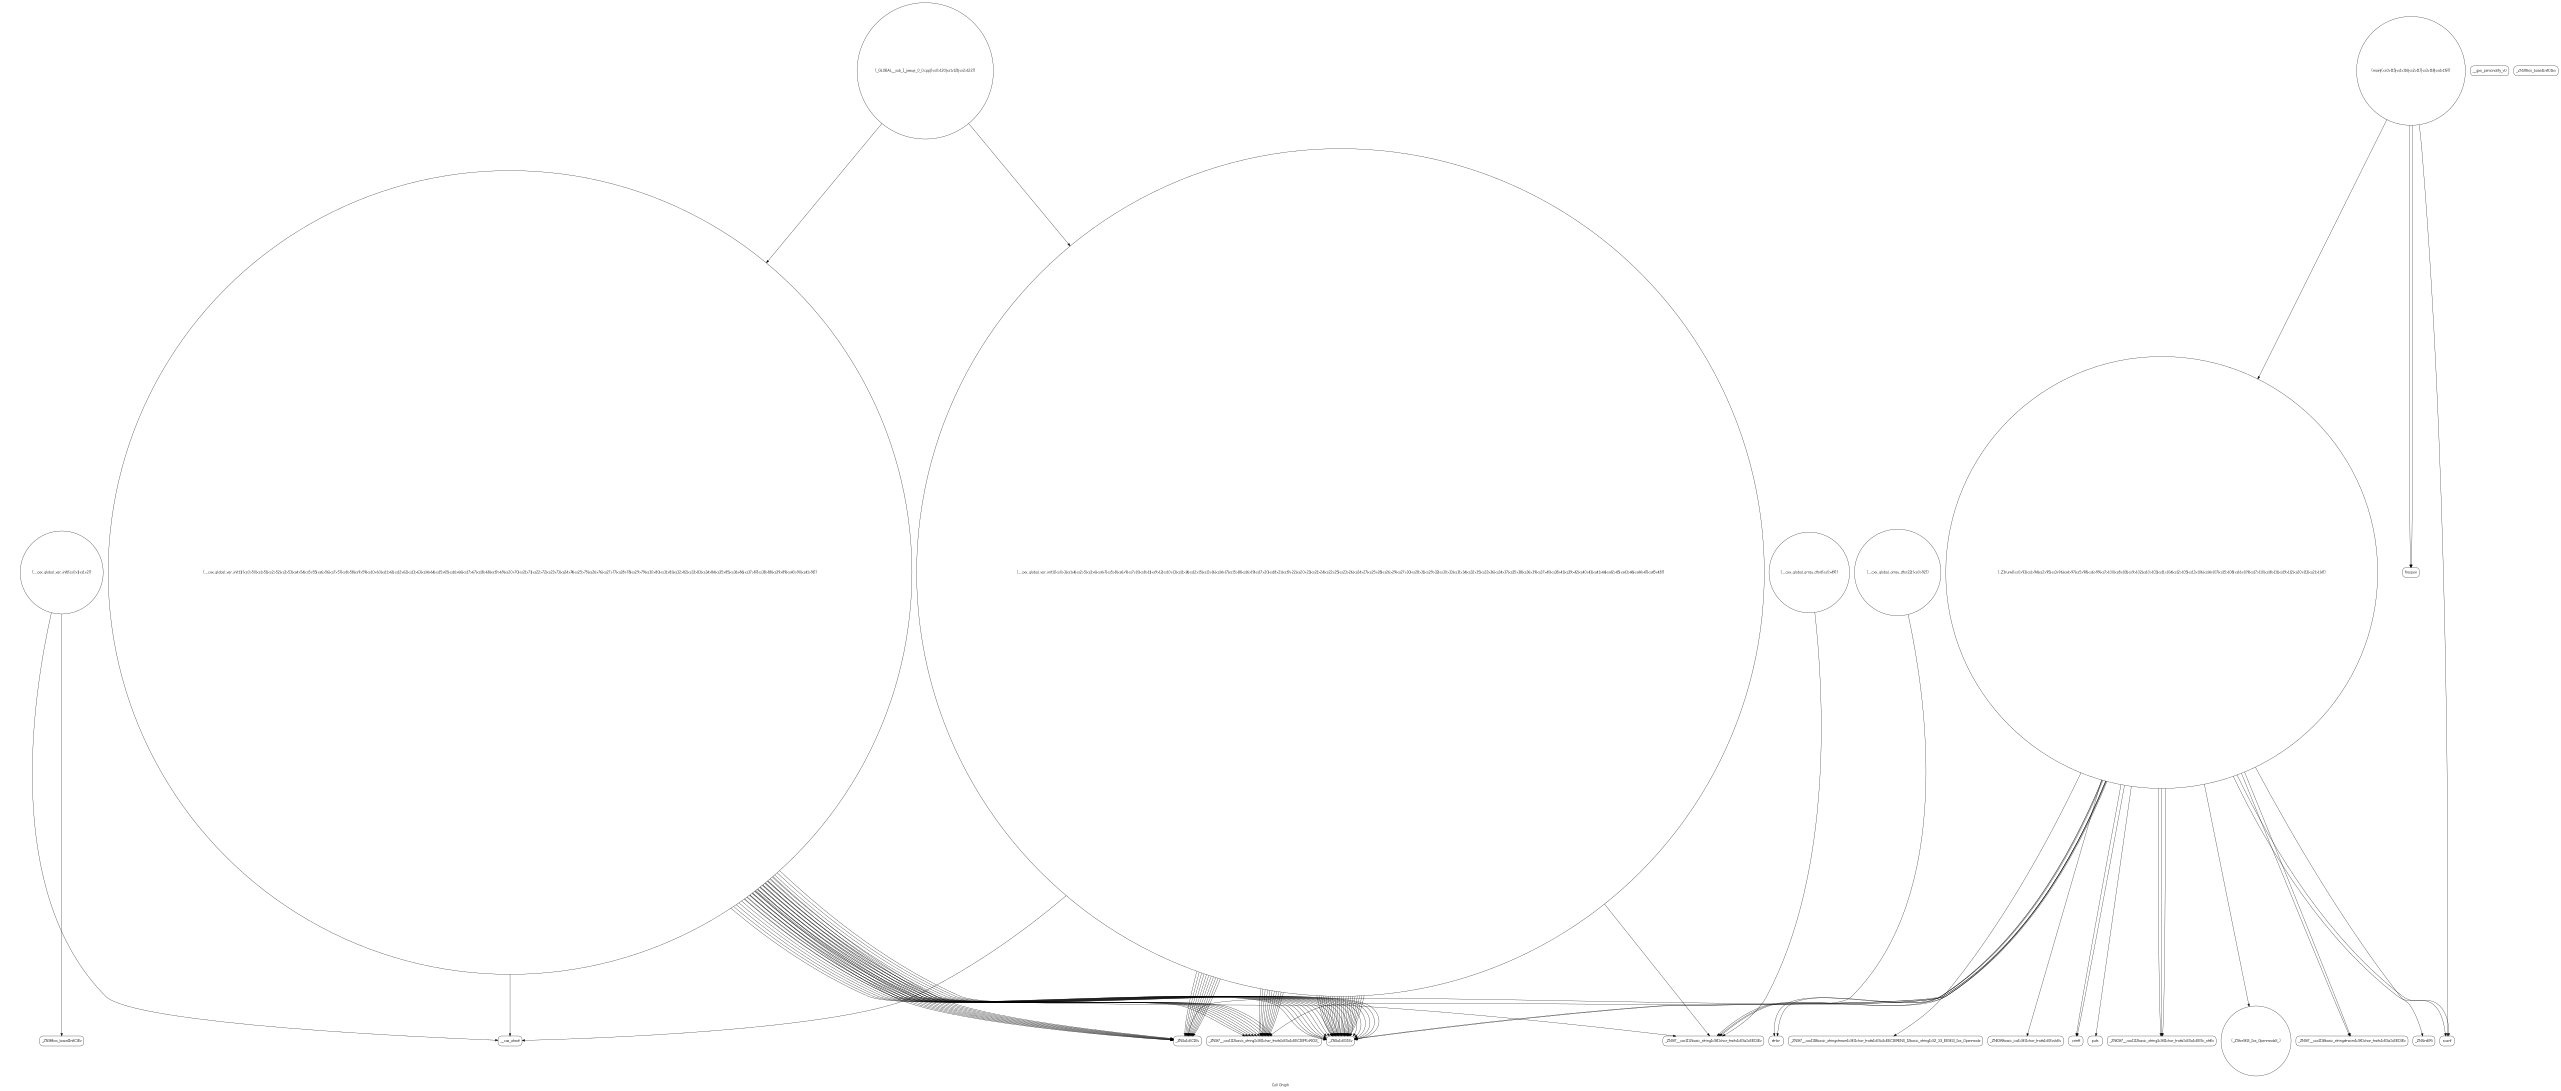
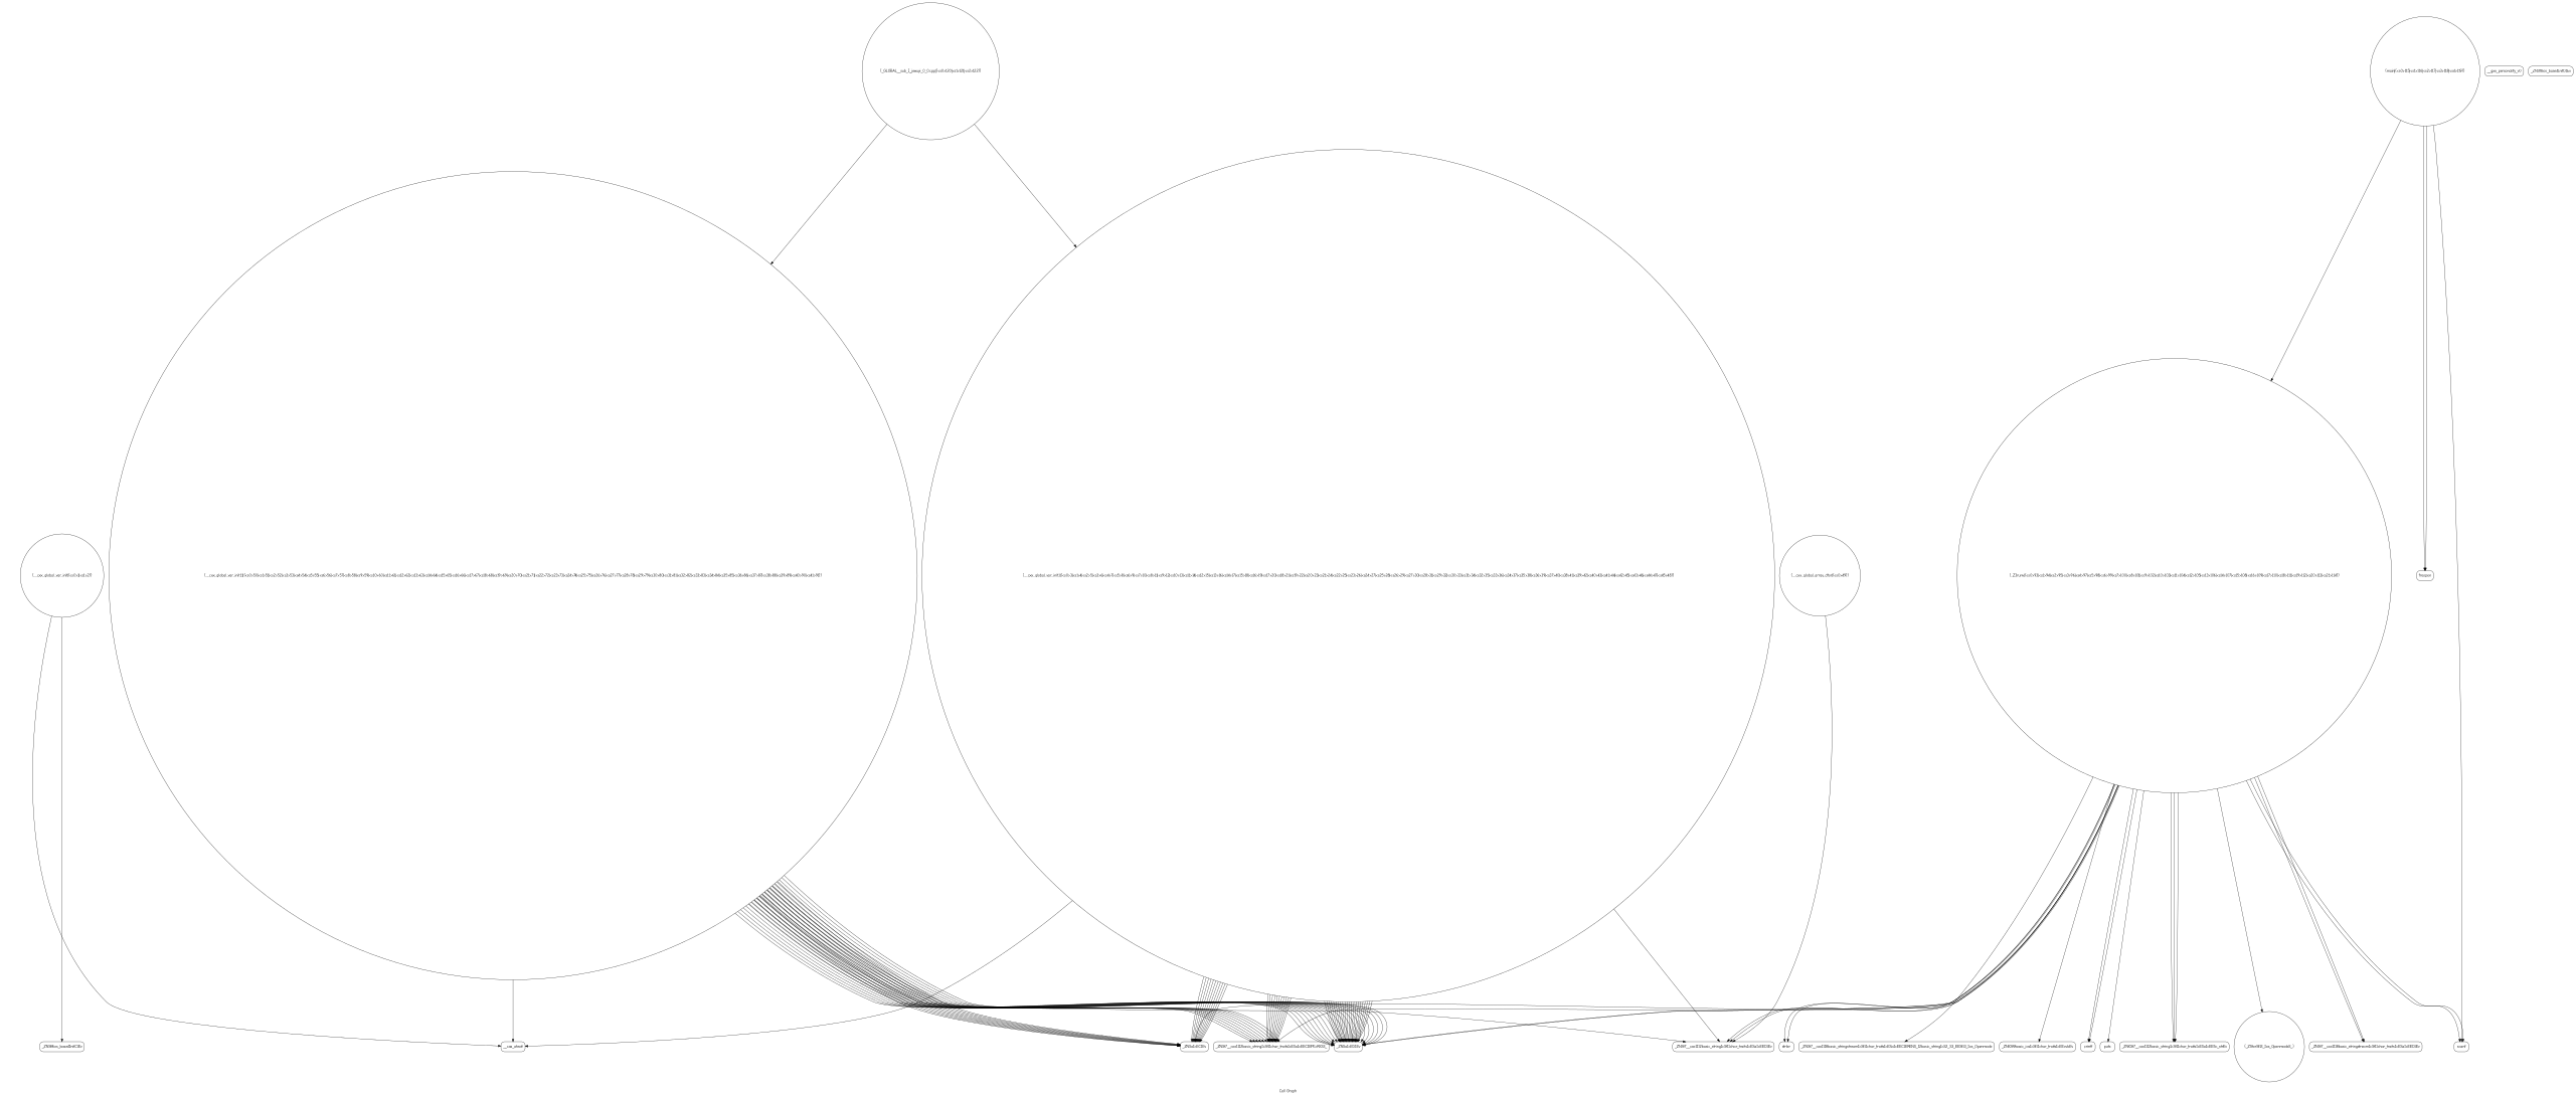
  digraph {
    fontname="Comic Neue"
    label="Call Graph"
    node [fontname="Comic Neue" shape=Mrecord]
    edge [color=black fontname="Comic Neue" tailport=s0]
    n1 [label="{__cxx_global_var_init|{<s0>1|<s1>2}}" shape=circle]
    n2 [label="{_ZNSt8ios_base4InitC1Ev}"]
    n3 [label="{__cxa_atexit}"]
    n4 [label="{_GLOBAL__sub_I_jxwuyi_0_0.cpp|{<s0>120|<s1>121|<s2>122}}" shape=circle]
    n5 [label="{__cxx_global_var_init.1|{<s0>3|<s1>4|<s2>5|<s3>6|<s4>7|<s5>8|<s6>9|<s7>10|<s8>11|<s9>12|<s10>13|<s11>14|<s12>15|<s13>16|<s14>17|<s15>18|<s16>19|<s17>20|<s18>21|<s19>22|<s20>23|<s21>24|<s22>25|<s23>26|<s24>27|<s25>28|<s26>29|<s27>30|<s28>31|<s29>32|<s30>33|<s31>34|<s32>35|<s33>36|<s34>37|<s35>38|<s36>39|<s37>40|<s38>41|<s39>42|<s40>43|<s41>44|<s42>45|<s43>46|<s44>47|<s45>48}}" shape=circle]
    n6 [label="{__cxx_global_var_init.11|{<s0>50|<s1>51|<s2>52|<s3>53|<s4>54|<s5>55|<s6>56|<s7>57|<s8>58|<s9>59|<s10>60|<s11>61|<s12>62|<s13>63|<s14>64|<s15>65|<s16>66|<s17>67|<s18>68|<s19>69|<s20>70|<s21>71|<s22>72|<s23>73|<s24>74|<s25>75|<s26>76|<s27>77|<s28>78|<s29>79|<s30>80|<s31>81|<s32>82|<s33>83|<s34>84|<s35>85|<s36>86|<s37>87|<s38>88|<s39>89|<s40>90|<s41>91}}" shape=circle]
    n7 [label="{_ZNSt7__cxx1112basic_stringIcSt11char_traitsIcESaIcEED1Ev}"]
    n8 [label="{_ZNSaIcEC1Ev}"]
    n9 [label="{_ZNSt7__cxx1112basic_stringIcSt11char_traitsIcESaIcEEC1EPKcRKS3_}"]
    n10 [label="{_ZNSaIcED1Ev}"]
    n11 [label="{__gxx_personality_v0}"]
    n12 [label="{scanf}"]
    n13 [label="{_ZNKSt7__cxx1112basic_stringIcSt11char_traitsIcESaIcEE5c_strEv}"]
    n14 [label="{_ZNSt8ios_base4InitD1Ev}"]
    n15 [label="{_ZStorSt13_Ios_OpenmodeS_}" shape=circle]
    n16 [label="{_ZNSt7__cxx1118basic_stringstreamIcSt11char_traitsIcESaIcEED1Ev}"]
-   n17 [label="{_ZNSirsERi}"]
    n18 [label="{freopen}"]
    n19 [label="{_Z3runv|{<s0>93|<s1>94|<s2>95|<s3>96|<s4>97|<s5>98|<s6>99|<s7>100|<s8>101|<s9>102|<s10>103|<s11>104|<s12>105|<s13>106|<s14>107|<s15>108|<s16>109|<s17>110|<s18>111|<s19>112|<s20>113|<s21>114}}" shape=circle]
    n20 [label="{strlen}"]
    n21 [label="{_ZNSt7__cxx1118basic_stringstreamIcSt11char_traitsIcESaIcEEC1ERKNS_12basic_stringIcS2_S3_EESt13_Ios_Openmode}"]
    n22 [label="{_ZNKSt9basic_iosIcSt11char_traitsIcEEcvbEv}"]
    n23 [label="{printf}"]
    n24 [label="{puts}"]
    n25 [label="{__cxx_global_array_dtor|{<s0>49}}" shape=circle]
    n26 [label="{main|{<s0>115|<s1>116|<s2>117|<s3>118|<s4>119}}" shape=circle]
-   n27 [label="{__cxx_global_array_dtor.22|{<s0>92}}" shape=circle]
    n1 -> n2
    n1 -> n3 [tailport=s1]
    n4 -> n5 [tailport=s1]
    n4 -> n6 [tailport=s2]
    n5 -> n3 [tailport=s33]
    n5 -> n7 [tailport=s45]
    n5 -> n8
    n5 -> n8 [tailport=s2]
    n5 -> n8 [tailport=s4]
    n5 -> n8 [tailport=s6]
    n5 -> n8 [tailport=s8]
    n5 -> n8 [tailport=s10]
    n5 -> n8 [tailport=s12]
    n5 -> n8 [tailport=s14]
    n5 -> n8 [tailport=s16]
    n5 -> n8 [tailport=s18]
    n5 -> n8 [tailport=s20]
    n5 -> n9 [tailport=s1]
    n5 -> n9 [tailport=s3]
    n5 -> n9 [tailport=s5]
    n5 -> n9 [tailport=s7]
    n5 -> n9 [tailport=s9]
    n5 -> n9 [tailport=s11]
    n5 -> n9 [tailport=s13]
    n5 -> n9 [tailport=s15]
    n5 -> n9 [tailport=s17]
    n5 -> n9 [tailport=s19]
    n5 -> n9 [tailport=s21]
    n5 -> n10 [tailport=s22]
    n5 -> n10 [tailport=s23]
    n5 -> n10 [tailport=s24]
    n5 -> n10 [tailport=s25]
    n5 -> n10 [tailport=s26]
    n5 -> n10 [tailport=s27]
    n5 -> n10 [tailport=s28]
    n5 -> n10 [tailport=s29]
    n5 -> n10 [tailport=s30]
    n5 -> n10 [tailport=s31]
    n5 -> n10 [tailport=s32]
    n5 -> n10 [tailport=s34]
    n5 -> n10 [tailport=s35]
    n5 -> n10 [tailport=s36]
    n5 -> n10 [tailport=s37]
    n5 -> n10 [tailport=s38]
    n5 -> n10 [tailport=s39]
    n5 -> n10 [tailport=s40]
    n5 -> n10 [tailport=s41]
    n5 -> n10 [tailport=s42]
    n5 -> n10 [tailport=s43]
    n5 -> n10 [tailport=s44]
    n6 -> n3 [tailport=s30]
    n6 -> n7 [tailport=s41]
    n6 -> n8
    n6 -> n8 [tailport=s2]
    n6 -> n8 [tailport=s4]
    n6 -> n8 [tailport=s6]
    n6 -> n8 [tailport=s8]
    n6 -> n8 [tailport=s10]
    n6 -> n8 [tailport=s12]
    n6 -> n8 [tailport=s14]
    n6 -> n8 [tailport=s16]
    n6 -> n8 [tailport=s18]
    n6 -> n9 [tailport=s1]
    n6 -> n9 [tailport=s3]
    n6 -> n9 [tailport=s5]
    n6 -> n9 [tailport=s7]
    n6 -> n9 [tailport=s9]
    n6 -> n9 [tailport=s11]
    n6 -> n9 [tailport=s13]
    n6 -> n9 [tailport=s15]
    n6 -> n9 [tailport=s17]
    n6 -> n9 [tailport=s19]
    n6 -> n10 [tailport=s20]
    n6 -> n10 [tailport=s21]
    n6 -> n10 [tailport=s22]
    n6 -> n10 [tailport=s23]
    n6 -> n10 [tailport=s24]
    n6 -> n10 [tailport=s25]
    n6 -> n10 [tailport=s26]
    n6 -> n10 [tailport=s27]
    n6 -> n10 [tailport=s28]
    n6 -> n10 [tailport=s29]
    n6 -> n10 [tailport=s31]
    n6 -> n10 [tailport=s32]
    n6 -> n10 [tailport=s33]
    n6 -> n10 [tailport=s34]
    n6 -> n10 [tailport=s35]
    n6 -> n10 [tailport=s36]
    n6 -> n10 [tailport=s37]
    n6 -> n10 [tailport=s38]
    n6 -> n10 [tailport=s39]
    n6 -> n10 [tailport=s40]
    n19 -> n7 [tailport=s8]
    n19 -> n7 [tailport=s12]
    n19 -> n8 [tailport=s4]
    n19 -> n9 [tailport=s5]
    n19 -> n10 [tailport=s9]
    n19 -> n10 [tailport=s13]
    n19 -> n12
    n19 -> n12 [tailport=s2]
    n19 -> n13 [tailport=s15]
    n19 -> n13 [tailport=s17]
    n19 -> n13 [tailport=s18]
    n19 -> n15 [tailport=s6]
    n19 -> n16 [tailport=s14]
    n19 -> n16 [tailport=s21]
-   n19 -> n17 [tailport=s10]
    n19 -> n20 [tailport=s1]
    n19 -> n20 [tailport=s3]
    n19 -> n21 [tailport=s7]
    n19 -> n22 [tailport=s11]
    n19 -> n23 [tailport=s16]
    n19 -> n23 [tailport=s19]
    n19 -> n24 [tailport=s20]
    n25 -> n7
    n26 -> n12 [tailport=s2]
    n26 -> n18
    n26 -> n18 [tailport=s1]
    n26 -> n19 [tailport=s4]
-   n27 -> n7
  }
